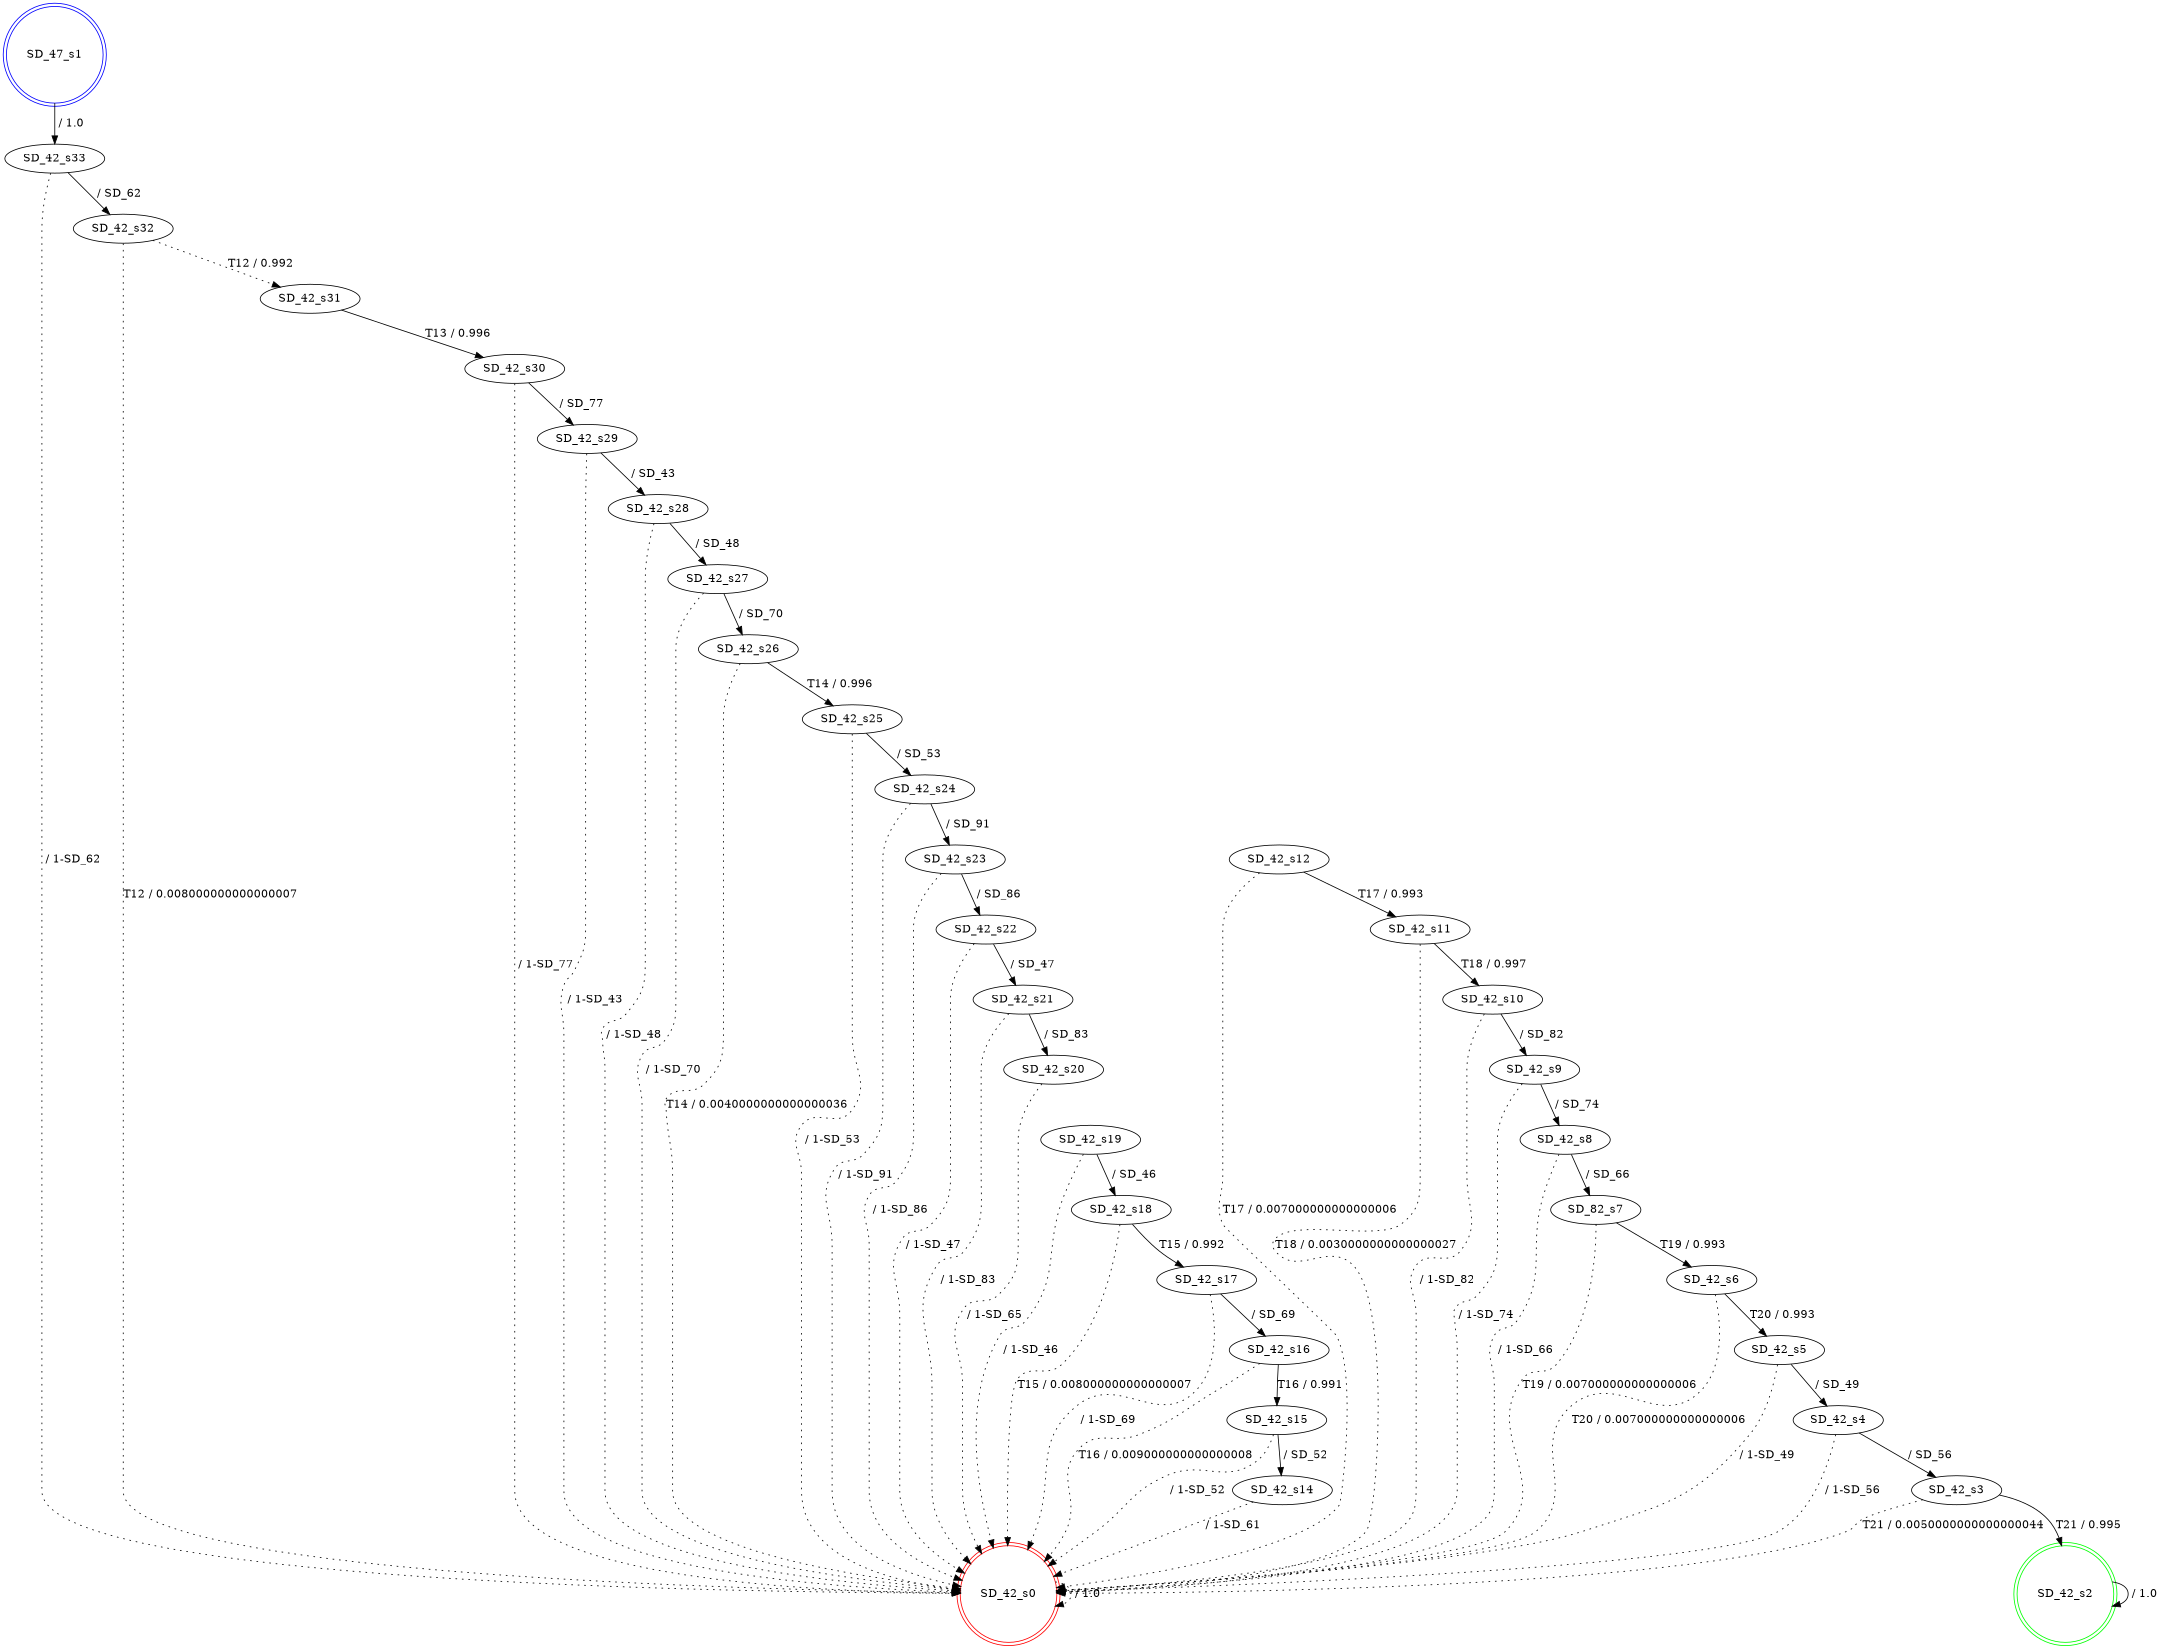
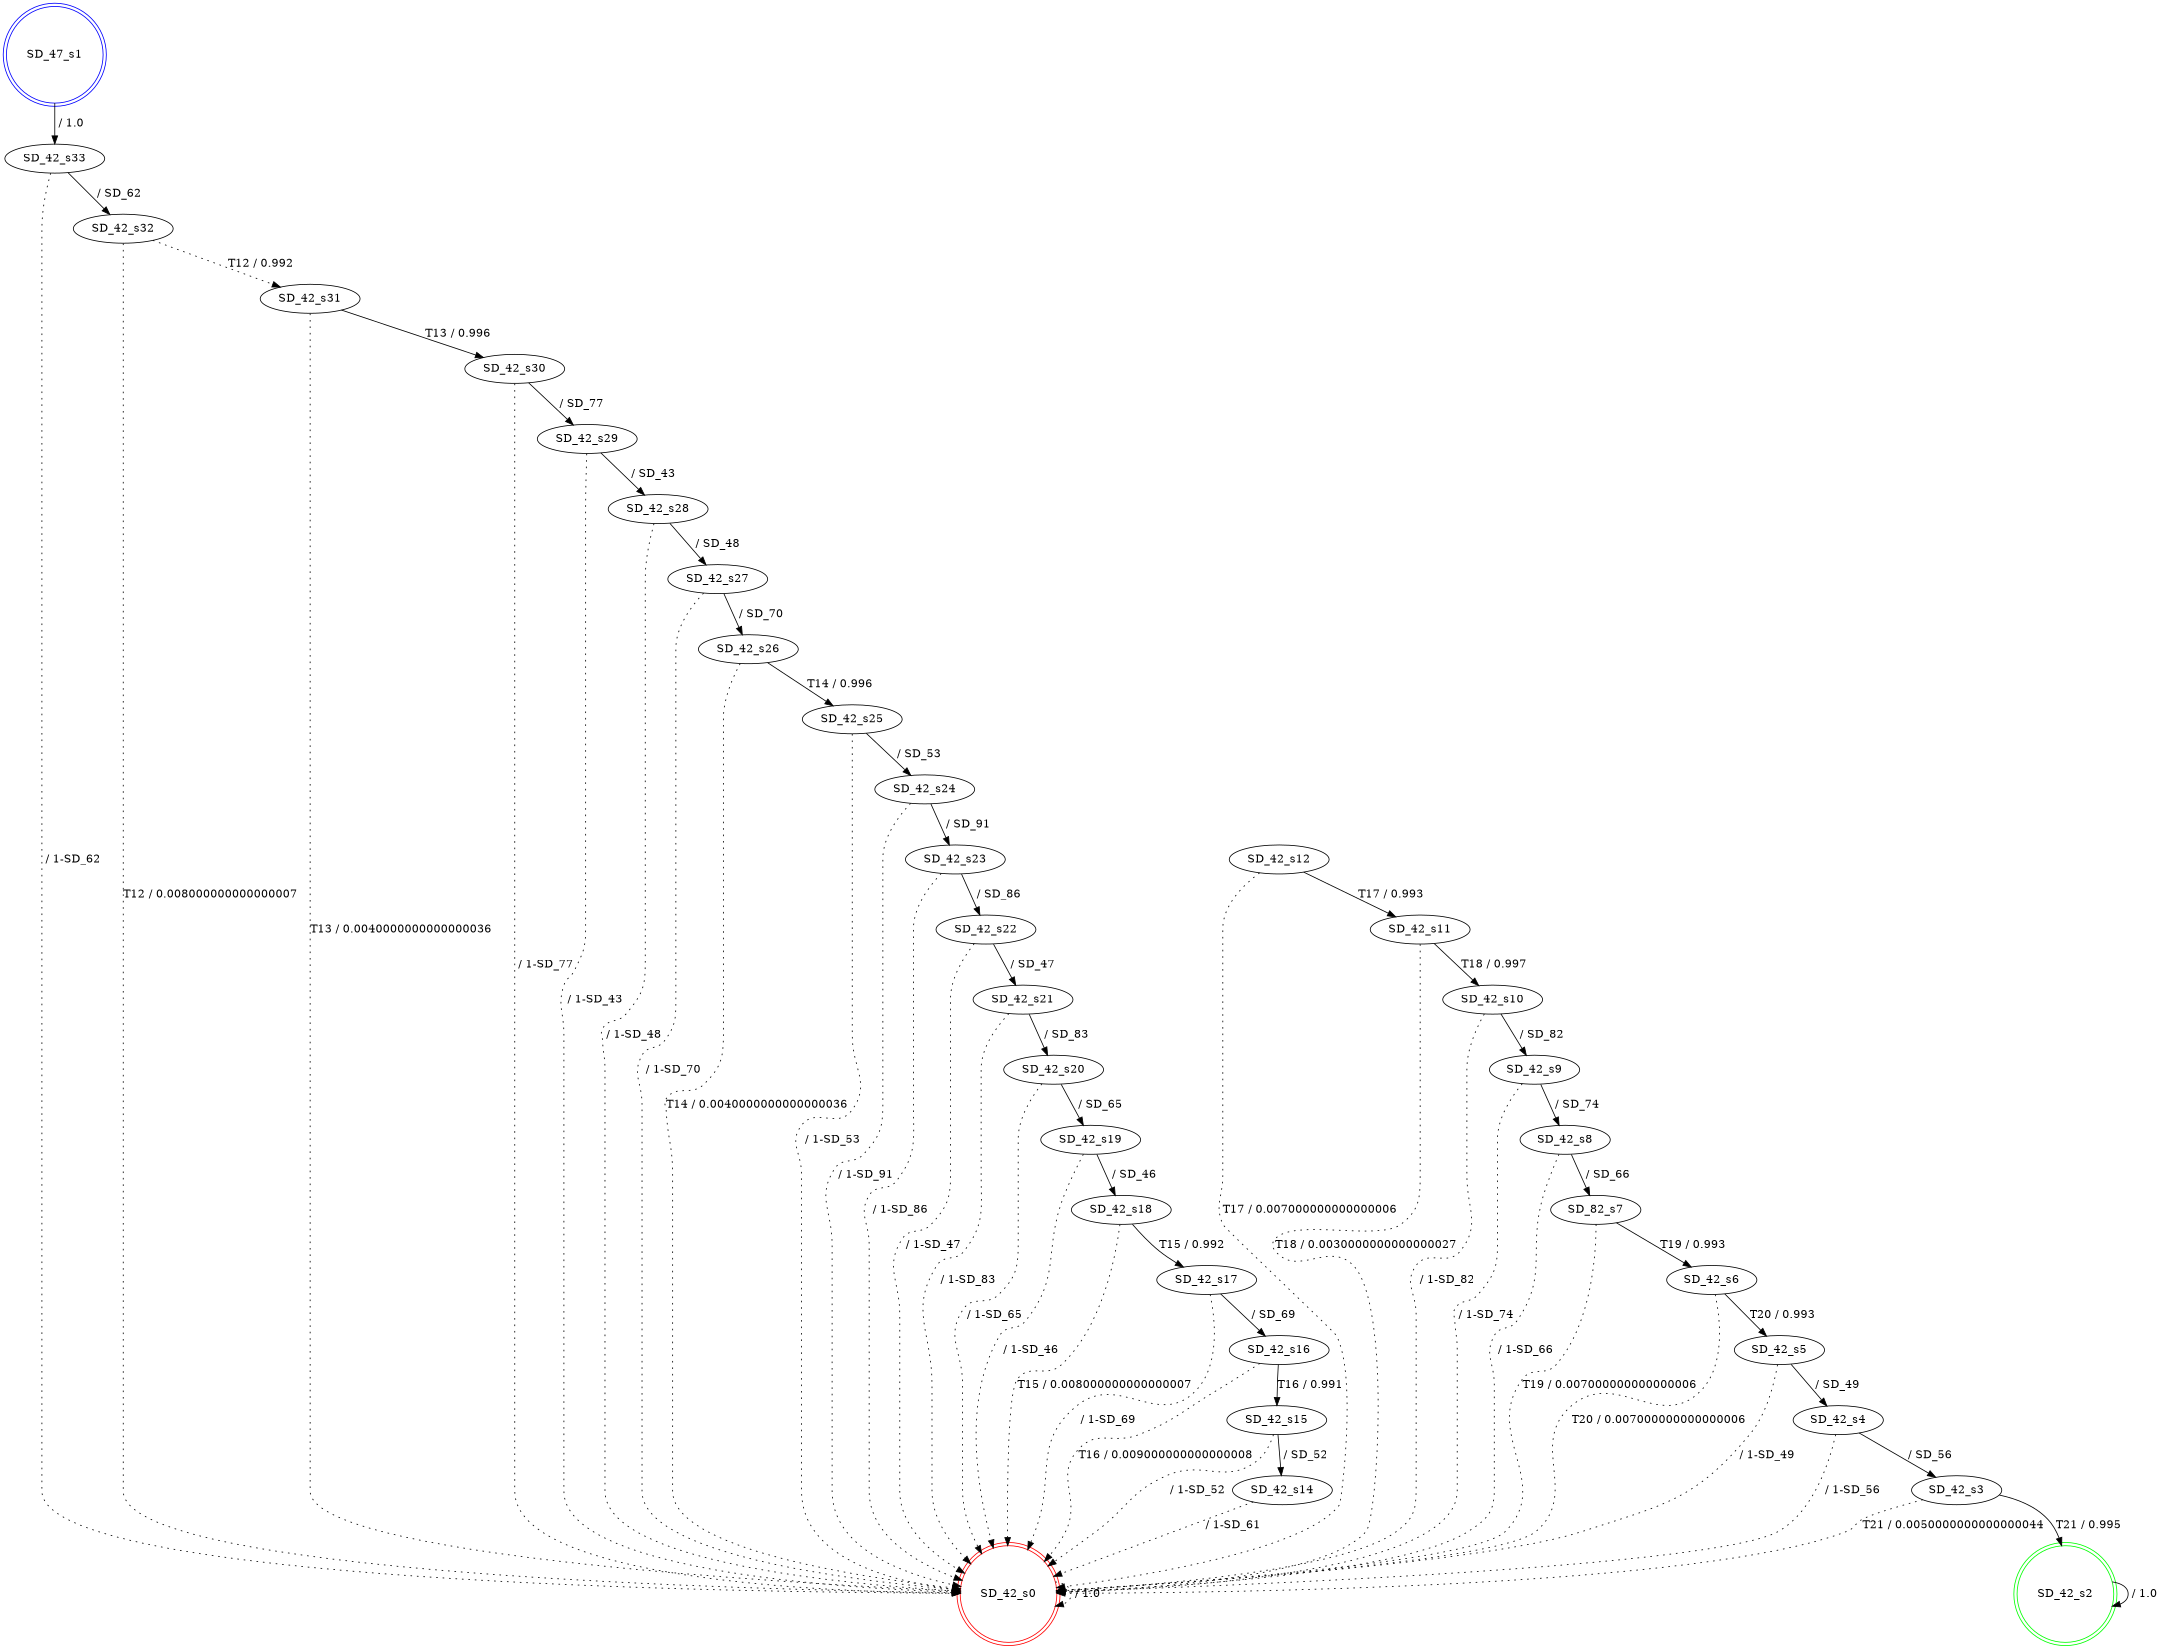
  digraph {
    fontname="DejaVu Serif"
    node [fontname="DejaVu Serif"]
    edge [fontname="DejaVu Serif" style=dotted]
    n1 [color=red label=SD_42_s0 shape=doublecircle]
    n2 [color=blue label=SD_47_s1 shape=doublecircle]
    n3 [label=SD_42_s33]
    n4 [label=SD_42_s32]
    n5 [color=green label=SD_42_s2 shape=doublecircle]
    n6 [label=SD_42_s3]
    n7 [label=SD_42_s4]
    n8 [label=SD_42_s5]
    n9 [label=SD_42_s6]
    n10 [label=SD_82_s7]
    n11 [label=SD_42_s8]
    n12 [label=SD_42_s9]
    n13 [label=SD_42_s10]
    n14 [label=SD_42_s11]
    n15 [label=SD_42_s12]
    n16 [label=SD_42_s14]
    n17 [label=SD_42_s15]
    n18 [label=SD_42_s16]
    n19 [label=SD_42_s17]
    n20 [label=SD_42_s18]
    n21 [label=SD_42_s19]
    n22 [label=SD_42_s20]
    n23 [label=SD_42_s21]
    n24 [label=SD_42_s22]
    n25 [label=SD_42_s23]
    n26 [label=SD_42_s24]
    n27 [label=SD_42_s25]
    n28 [label=SD_42_s26]
    n29 [label=SD_42_s27]
    n30 [label=SD_42_s28]
    n31 [label=SD_42_s29]
    n32 [label=SD_42_s30]
    n33 [label=SD_42_s31]
    n1 -> n1 [label=" / 1.0"]
    n2 -> n3 [label=" / 1.0" style=""]
    n3 -> n1 [label=" / 1-SD_62"]
    n3 -> n4 [label=" / SD_62" style=""]
    n4 -> n1 [label="T12 / 0.008000000000000007"]
    n4 -> n33 [label="T12 / 0.992"]
    n5 -> n5 [label=" / 1.0" style=""]
    n6 -> n1 [label="T21 / 0.0050000000000000044"]
    n6 -> n5 [label="T21 / 0.995" style=""]
    n7 -> n1 [label=" / 1-SD_56"]
    n7 -> n6 [label=" / SD_56" style=""]
    n8 -> n1 [label=" / 1-SD_49"]
    n8 -> n7 [label=" / SD_49" style=""]
    n9 -> n1 [label="T20 / 0.007000000000000006"]
    n9 -> n8 [label="T20 / 0.993" style=""]
    n10 -> n1 [label="T19 / 0.007000000000000006"]
    n10 -> n9 [label="T19 / 0.993" style=""]
    n11 -> n1 [label=" / 1-SD_66"]
    n11 -> n10 [label=" / SD_66" style=""]
    n12 -> n1 [label=" / 1-SD_74"]
    n12 -> n11 [label=" / SD_74" style=""]
    n13 -> n1 [label=" / 1-SD_82"]
    n13 -> n12 [label=" / SD_82" style=""]
    n14 -> n1 [label="T18 / 0.0030000000000000027"]
    n14 -> n13 [label="T18 / 0.997" style=""]
    n15 -> n1 [label="T17 / 0.007000000000000006"]
    n15 -> n14 [label="T17 / 0.993" style=""]
    n16 -> n1 [label=" / 1-SD_61"]
    n17 -> n1 [label=" / 1-SD_52"]
    n17 -> n16 [label=" / SD_52" style=""]
    n18 -> n1 [label="T16 / 0.009000000000000008"]
    n18 -> n17 [label="T16 / 0.991" style=""]
    n19 -> n1 [label=" / 1-SD_69"]
    n19 -> n18 [label=" / SD_69" style=""]
    n20 -> n1 [label="T15 / 0.008000000000000007"]
    n20 -> n19 [label="T15 / 0.992" style=""]
    n21 -> n1 [label=" / 1-SD_46"]
    n21 -> n20 [label=" / SD_46" style=""]
    n22 -> n1 [label=" / 1-SD_65"]
+   n22 -> n21 [label=" / SD_65" style=""]
    n23 -> n1 [label=" / 1-SD_83"]
    n23 -> n22 [label=" / SD_83" style=""]
    n24 -> n1 [label=" / 1-SD_47"]
    n24 -> n23 [label=" / SD_47" style=""]
    n25 -> n1 [label=" / 1-SD_86"]
    n25 -> n24 [label=" / SD_86" style=""]
    n26 -> n1 [label=" / 1-SD_91"]
    n26 -> n25 [label=" / SD_91" style=""]
    n27 -> n1 [label=" / 1-SD_53"]
    n27 -> n26 [label=" / SD_53" style=""]
    n28 -> n1 [label="T14 / 0.0040000000000000036"]
    n28 -> n27 [label="T14 / 0.996" style=""]
    n29 -> n1 [label=" / 1-SD_70"]
    n29 -> n28 [label=" / SD_70" style=""]
    n30 -> n1 [label=" / 1-SD_48"]
    n30 -> n29 [label=" / SD_48" style=""]
    n31 -> n1 [label=" / 1-SD_43"]
    n31 -> n30 [label=" / SD_43" style=""]
    n32 -> n1 [label=" / 1-SD_77"]
    n32 -> n31 [label=" / SD_77" style=""]
+   n33 -> n1 [label="T13 / 0.0040000000000000036"]
    n33 -> n32 [label="T13 / 0.996" style=""]
  }
